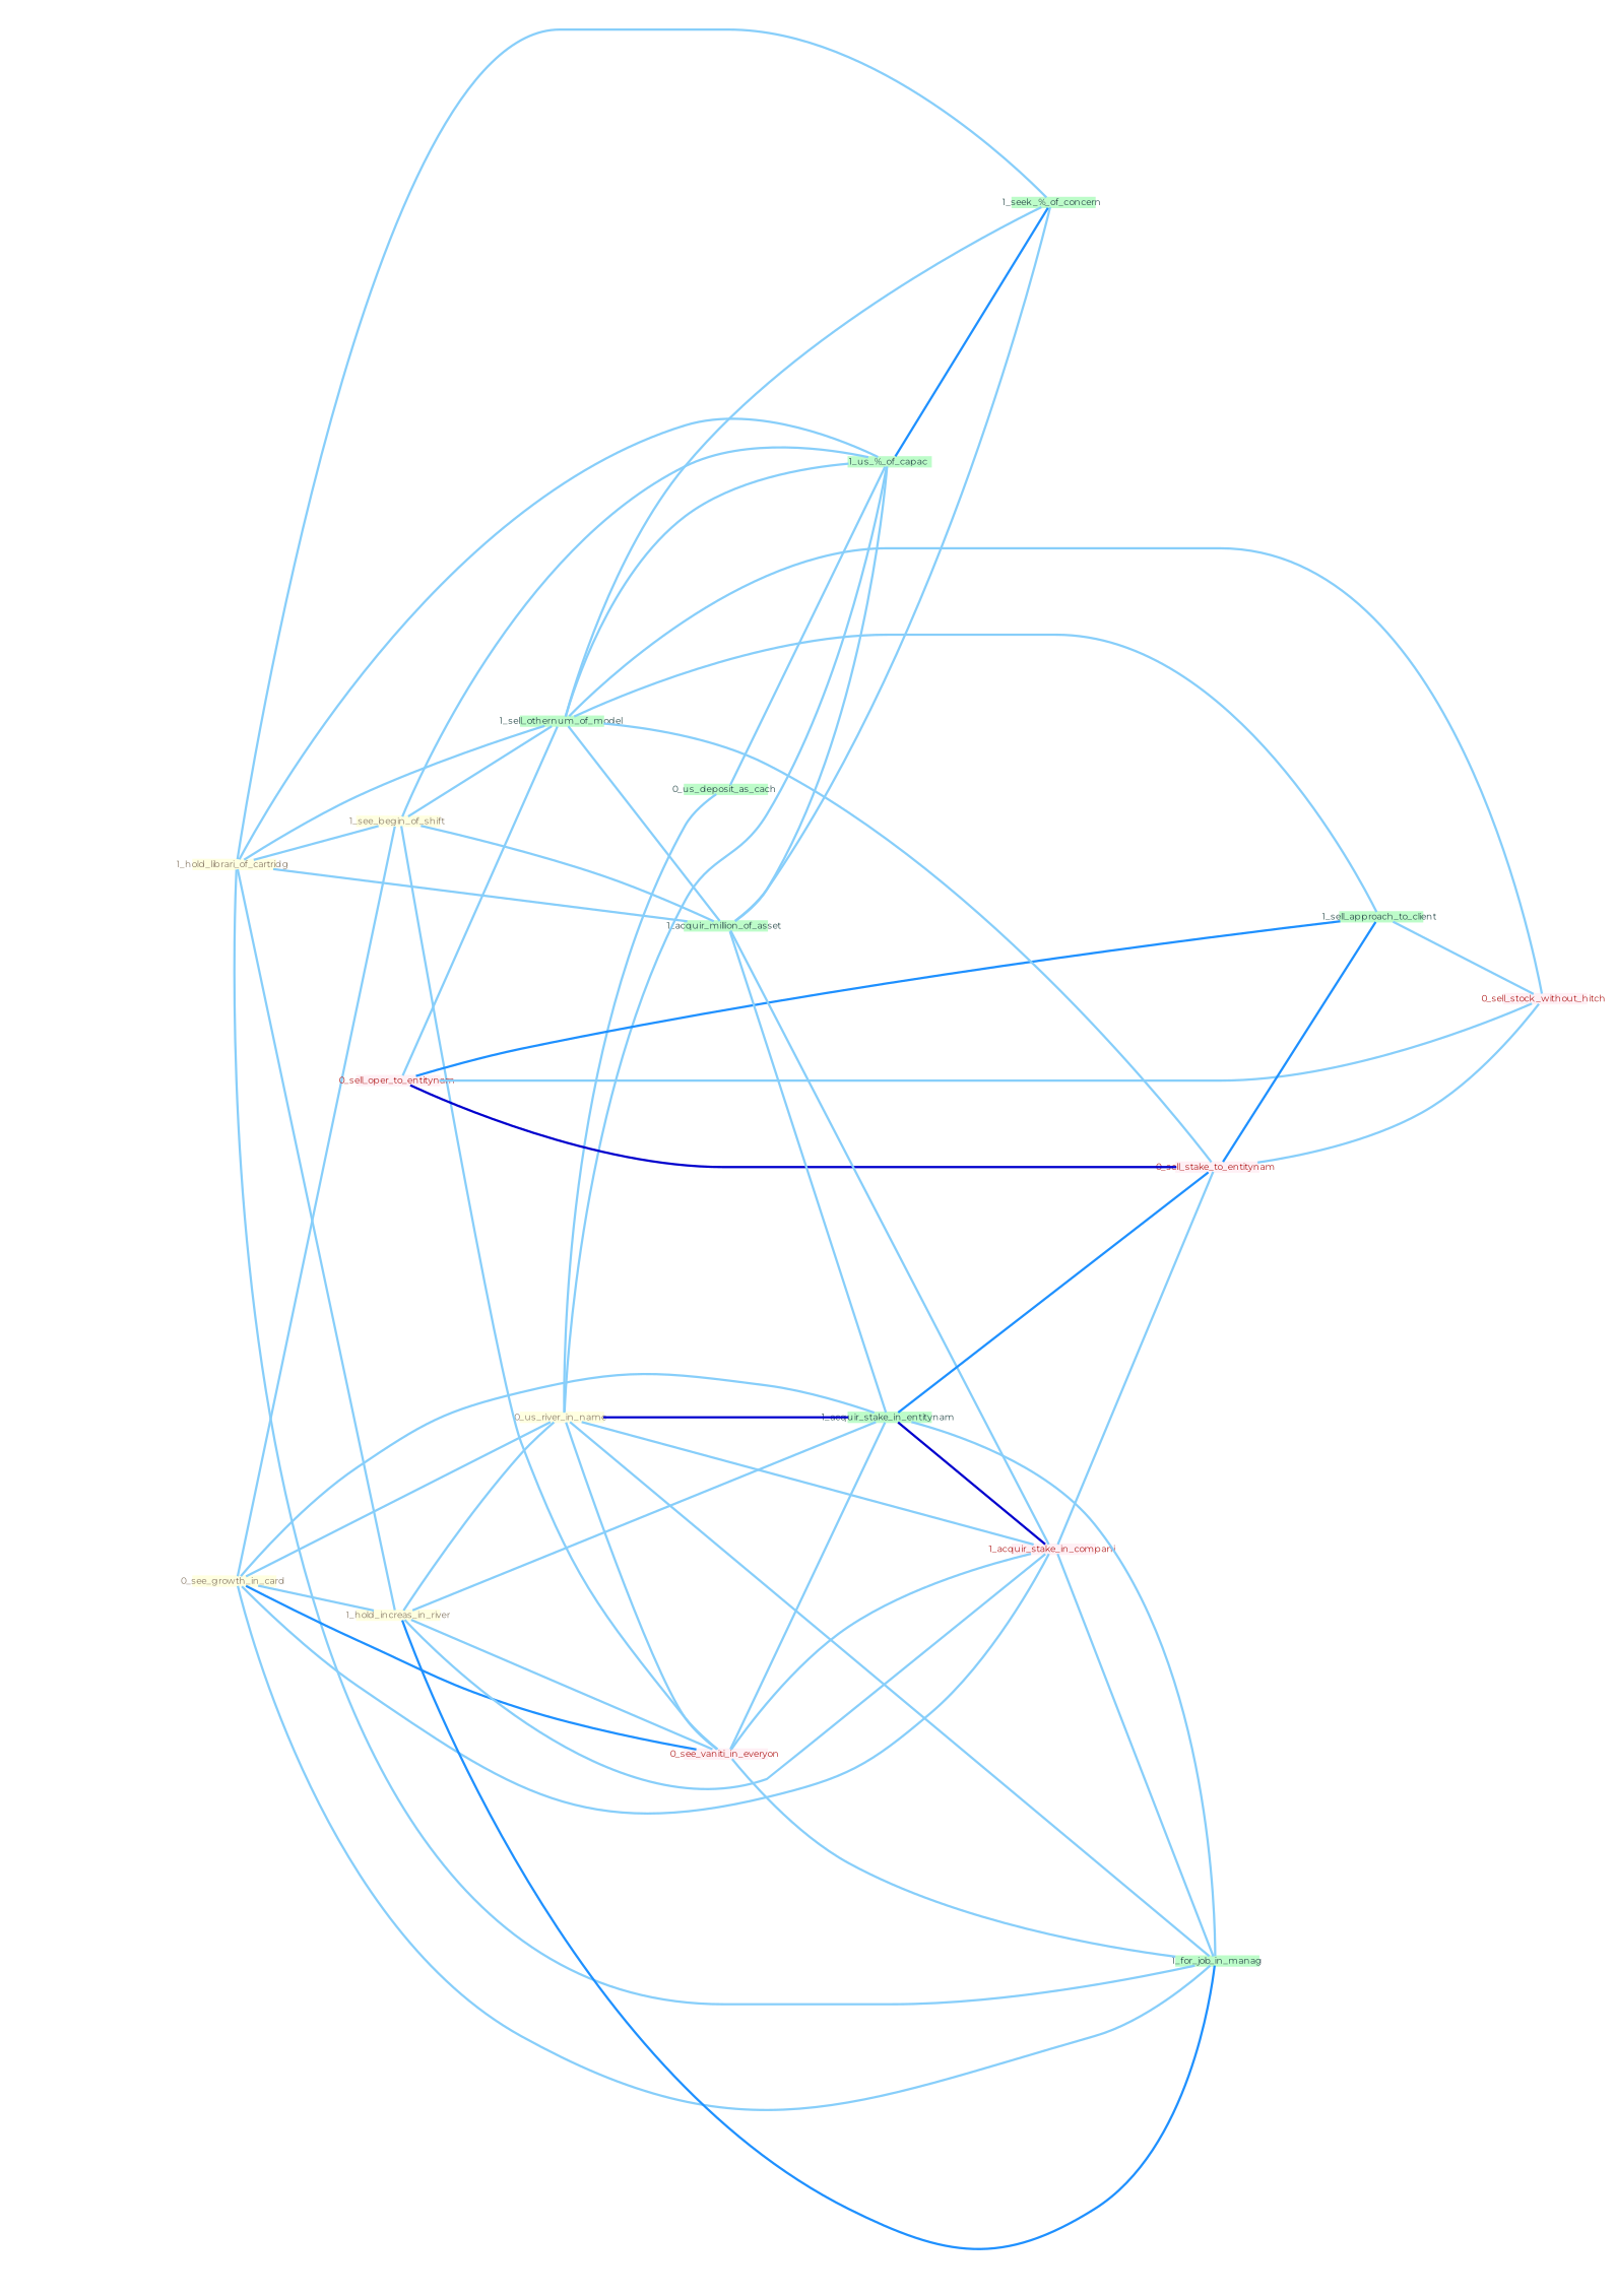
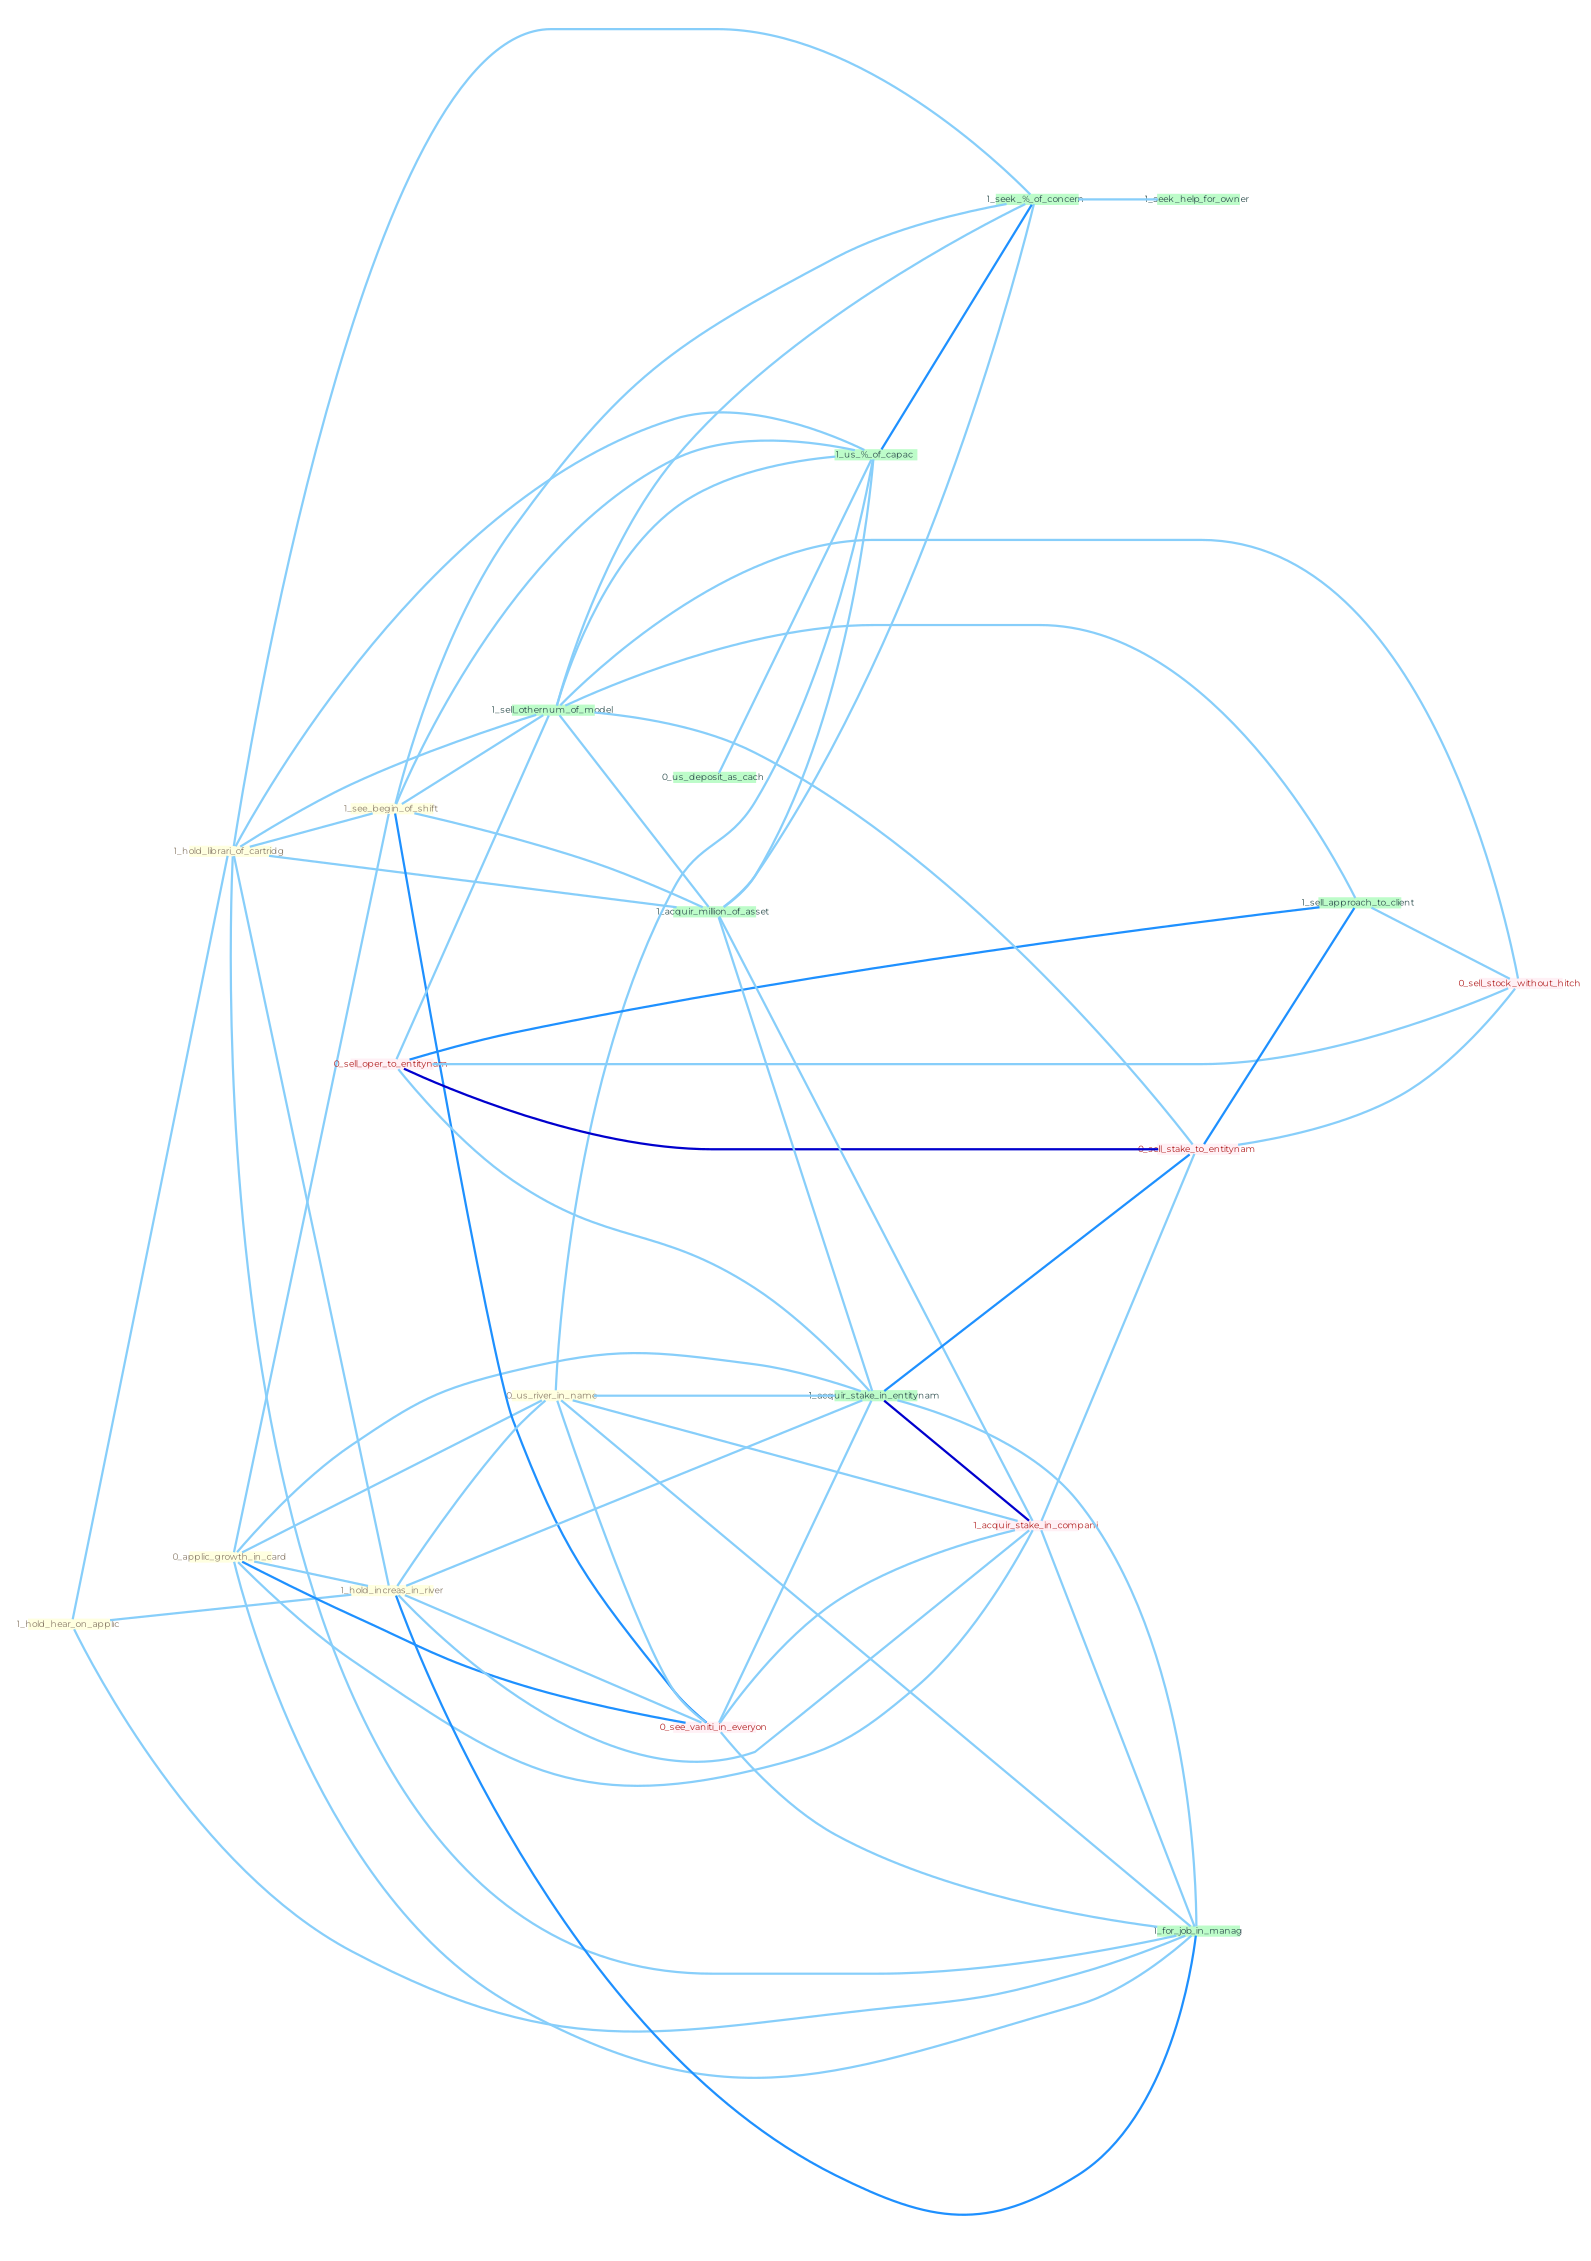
  graph {
    fontname=Montserrat
    rankdir=LR
    node [color="#BDFCC9" fixedsize=true fontcolor="#2f4f4f" fontname=Montserrat fontsize=4 shape=polygon style=filled]
    edge [color="#87cefa" fontname=Montserrat w=1]
+   "1_hold_hear_on_applic " [color="#ffffe0" fontcolor="#8b7d6b" height=.06 width=.5]
    "1_hold_librari_of_cartridg " [color="#ffffe0" fontcolor="#8b7d6b" height=.06 width=.5]
-   "0_see_growth_in_card " [color="#ffffe0" fontcolor="#8b7d6b" height=.06 width=.5]
+   "0_see_growth_in_card " [color="#ffffe0" fontcolor="#8b7d6b" height=.06 width=.5 label="0_applic_growth_in_card"]
    "1_see_begin_of_shift " [color="#ffffe0" fontcolor="#8b7d6b" height=.06 width=.5]
    n5 [color="#ffffe0" fontcolor="#8b7d6b" height=.06 label="1_hold_increas_in_river" width=.5]
    "0_us_river_in_name " [color="#ffffe0" fontcolor="#8b7d6b" height=.06 width=.5]
    "0_sell_oper_to_entitynam " [color="#fff0f5" fontcolor="#b22222" height=.06 width=.5]
    "0_see_vaniti_in_everyon " [color="#fff0f5" fontcolor="#b22222" height=.06 width=.5]
    "1_acquir_stake_in_compani " [color="#fff0f5" fontcolor="#b22222" height=.06 width=.5]
    "0_sell_stake_to_entitynam " [color="#fff0f5" fontcolor="#b22222" height=.06 width=.5]
    "0_sell_stock_without_hitch " [color="#fff0f5" fontcolor="#b22222" height=.06 width=.5]
    n12 [height=.06 label="1_for_job_in_manag" width=.5]
    "1_sell_othernum_of_model " [height=.06 width=.5]
    "1_acquir_million_of_asset " [height=.06 width=.5]
    "1_us_%_of_capac " [height=.06 width=.5]
    "1_seek_%_of_concern " [height=.06 width=.5]
    "1_acquir_stake_in_entitynam " [height=.06 width=.5]
    "0_us_deposit_as_cach " [height=.06 width=.5]
    "1_sell_approach_to_client " [height=.06 width=.5]
+   "1_seek_help_for_owner " [height=.06 width=.5]
    subgraph sub_1 {
+     "1_hold_hear_on_applic "
      "1_hold_librari_of_cartridg "
      "0_see_growth_in_card "
      "1_see_begin_of_shift "
      n5
      "0_us_river_in_name "
    }
    subgraph sub_2 {
      "0_sell_oper_to_entitynam "
      "0_see_vaniti_in_everyon "
      "1_acquir_stake_in_compani "
      "0_sell_stake_to_entitynam "
      "0_sell_stock_without_hitch "
    }
+   "1_hold_hear_on_applic " -- "1_hold_librari_of_cartridg "
+   "1_hold_hear_on_applic " -- n5
+   "1_hold_hear_on_applic " -- n12
    "1_hold_librari_of_cartridg " -- "1_see_begin_of_shift "
    "1_hold_librari_of_cartridg " -- n5
    "1_hold_librari_of_cartridg " -- n12
    "1_hold_librari_of_cartridg " -- "1_sell_othernum_of_model "
    "1_hold_librari_of_cartridg " -- "1_acquir_million_of_asset "
    "1_hold_librari_of_cartridg " -- "1_us_%_of_capac "
    "1_hold_librari_of_cartridg " -- "1_seek_%_of_concern "
    "0_see_growth_in_card " -- "1_see_begin_of_shift "
    "0_see_growth_in_card " -- n5
    "0_see_growth_in_card " -- "0_us_river_in_name "
    "0_see_growth_in_card " -- "0_see_vaniti_in_everyon " [color="#1e90ff" w=2]
    "0_see_growth_in_card " -- "1_acquir_stake_in_compani "
    "0_see_growth_in_card " -- n12
    "0_see_growth_in_card " -- "1_acquir_stake_in_entitynam "
-   "1_see_begin_of_shift " -- "0_see_vaniti_in_everyon "
+   "1_see_begin_of_shift " -- "0_see_vaniti_in_everyon " [color="#1e90ff"]
    "1_see_begin_of_shift " -- "1_sell_othernum_of_model "
    "1_see_begin_of_shift " -- "1_acquir_million_of_asset "
    "1_see_begin_of_shift " -- "1_us_%_of_capac "
+   "1_see_begin_of_shift " -- "1_seek_%_of_concern "
    n5 -- "0_us_river_in_name "
    n5 -- "0_see_vaniti_in_everyon "
    n5 -- "1_acquir_stake_in_compani "
    n5 -- n12 [color="#1e90ff" w=2]
    n5 -- "1_acquir_stake_in_entitynam "
    "0_us_river_in_name " -- "0_see_vaniti_in_everyon "
    "0_us_river_in_name " -- "1_acquir_stake_in_compani "
    "0_us_river_in_name " -- n12
    "0_us_river_in_name " -- "1_us_%_of_capac "
-   "0_us_river_in_name " -- "1_acquir_stake_in_entitynam " [color="#0000cd"]
-   "0_us_river_in_name " -- "0_us_deposit_as_cach "
+   "0_us_river_in_name " -- "1_acquir_stake_in_entitynam "
    "0_sell_oper_to_entitynam " -- "0_sell_stake_to_entitynam " [color="#0000cd" w=3]
    "0_sell_oper_to_entitynam " -- "0_sell_stock_without_hitch "
    "0_sell_oper_to_entitynam " -- "1_sell_othernum_of_model "
+   "0_sell_oper_to_entitynam " -- "1_acquir_stake_in_entitynam "
    "0_sell_oper_to_entitynam " -- "1_sell_approach_to_client " [color="#1e90ff" w=2]
    "0_see_vaniti_in_everyon " -- "1_acquir_stake_in_compani "
    "0_see_vaniti_in_everyon " -- n12
    "0_see_vaniti_in_everyon " -- "1_acquir_stake_in_entitynam "
    "1_acquir_stake_in_compani " -- "0_sell_stake_to_entitynam "
    "1_acquir_stake_in_compani " -- n12
    "0_sell_stake_to_entitynam " -- "0_sell_stock_without_hitch "
    "0_sell_stake_to_entitynam " -- "1_sell_approach_to_client " [color="#1e90ff" w=2]
    "1_sell_othernum_of_model " -- "0_sell_stake_to_entitynam "
    "1_sell_othernum_of_model " -- "0_sell_stock_without_hitch "
    "1_sell_othernum_of_model " -- "1_acquir_million_of_asset "
    "1_sell_othernum_of_model " -- "1_us_%_of_capac "
    "1_sell_othernum_of_model " -- "1_seek_%_of_concern "
    "1_sell_othernum_of_model " -- "1_sell_approach_to_client "
    "1_acquir_million_of_asset " -- "1_acquir_stake_in_compani "
    "1_acquir_million_of_asset " -- "1_us_%_of_capac "
    "1_acquir_million_of_asset " -- "1_seek_%_of_concern "
    "1_acquir_million_of_asset " -- "1_acquir_stake_in_entitynam "
    "1_us_%_of_capac " -- "1_seek_%_of_concern " [color="#1e90ff" w=2]
+   "1_seek_%_of_concern " -- "1_seek_help_for_owner "
    "1_acquir_stake_in_entitynam " -- "1_acquir_stake_in_compani " [color="#0000cd" w=3]
    "1_acquir_stake_in_entitynam " -- "0_sell_stake_to_entitynam " [color="#1e90ff" w=2]
    "1_acquir_stake_in_entitynam " -- n12
    "0_us_deposit_as_cach " -- "1_us_%_of_capac "
    "1_sell_approach_to_client " -- "0_sell_stock_without_hitch "
  }
